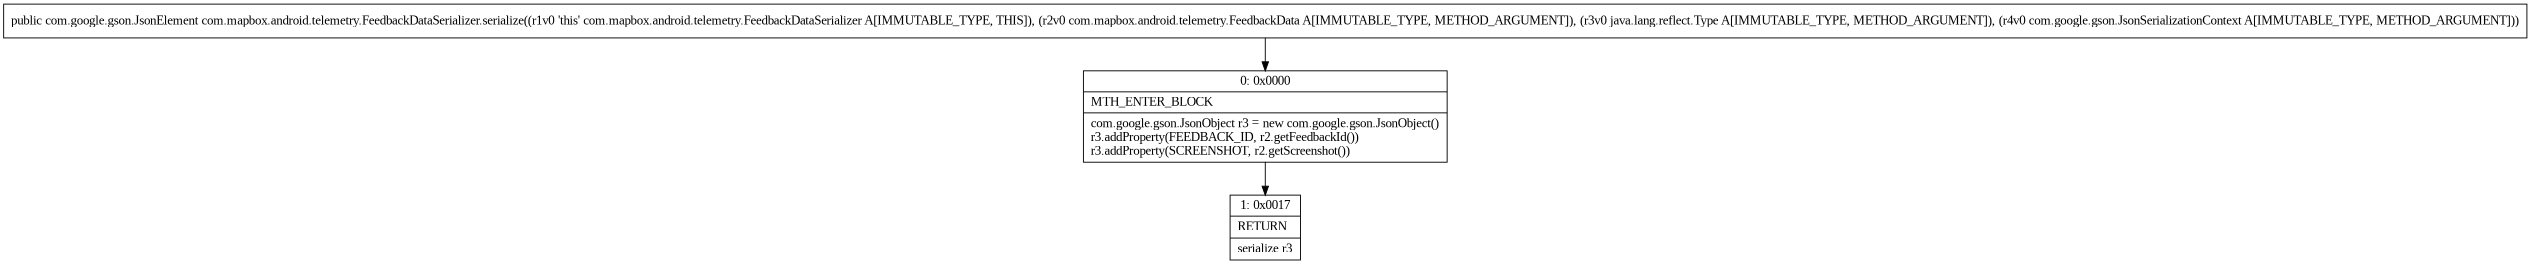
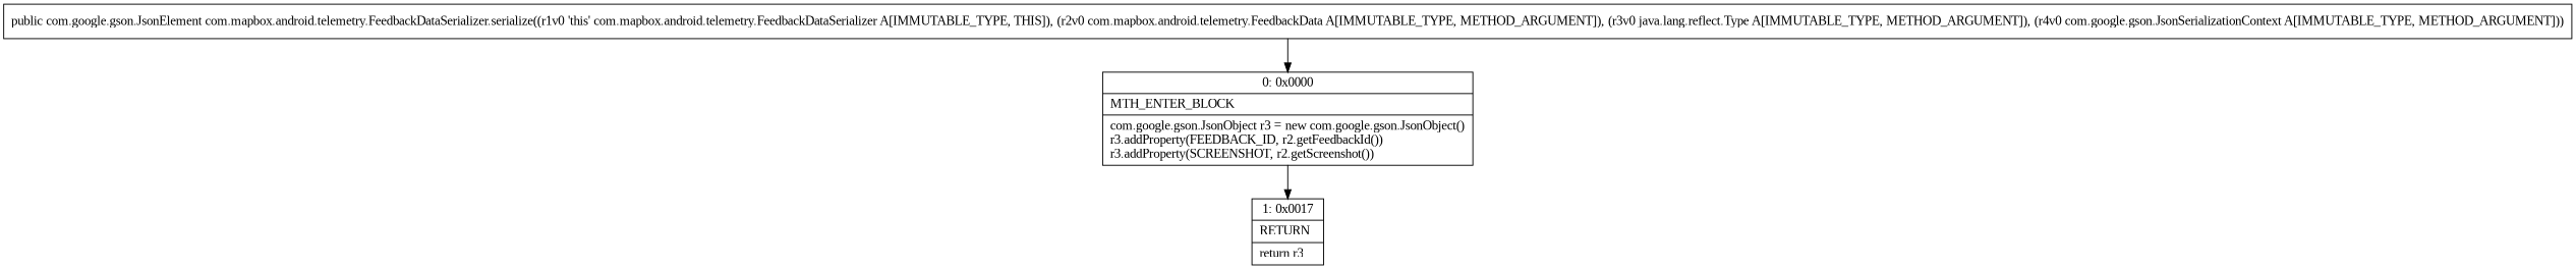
  digraph {
    fontname="Liberation Serif"
    node [shape=record fontname="Liberation Serif"]
    edge [fontname="Liberation Serif"]
    n1 [label="{0\:\ 0x0000|MTH_ENTER_BLOCK\l|com.google.gson.JsonObject r3 = new com.google.gson.JsonObject()\lr3.addProperty(FEEDBACK_ID, r2.getFeedbackId())\lr3.addProperty(SCREENSHOT, r2.getScreenshot())\l}"]
-   n2 [label="{1\:\ 0x0017|RETURN\l|serialize r3\l}"]
+   n2 [label="{1\:\ 0x0017|RETURN\l|return r3\l}"]
    n3 [label="{public com.google.gson.JsonElement com.mapbox.android.telemetry.FeedbackDataSerializer.serialize((r1v0 'this' com.mapbox.android.telemetry.FeedbackDataSerializer A[IMMUTABLE_TYPE, THIS]), (r2v0 com.mapbox.android.telemetry.FeedbackData A[IMMUTABLE_TYPE, METHOD_ARGUMENT]), (r3v0 java.lang.reflect.Type A[IMMUTABLE_TYPE, METHOD_ARGUMENT]), (r4v0 com.google.gson.JsonSerializationContext A[IMMUTABLE_TYPE, METHOD_ARGUMENT])) }"]
    n1 -> n2
    n3 -> n1
  }
